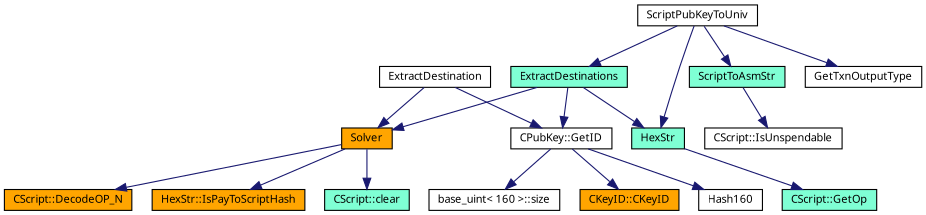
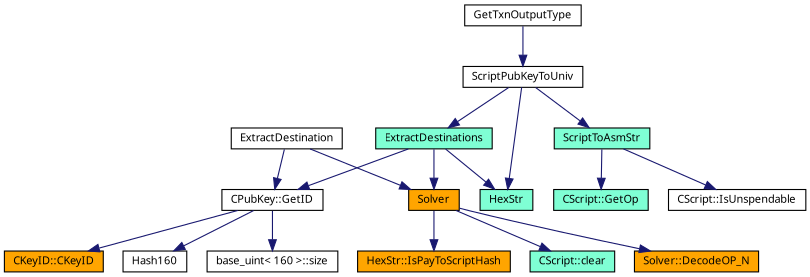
  digraph {
    fontname="Noto Sans"
    rankdir=TB
    node [color=black fillcolor=white fontname="Noto Sans" fontsize=10 shape=record style=filled]
    edge [color=midnightblue fontname="Noto Sans" fontsize=10 labelfontname=Helvetica labelfontsize=10 style=solid]
    n1 [fontcolor=black height=0.2 label=ScriptPubKeyToUniv width=0.4]
    n2 [fillcolor=aquamarine height=0.2 label=ScriptToAsmStr width=0.4]
    n3 [fillcolor=aquamarine height=0.2 label=HexStr width=0.4]
    n4 [fillcolor=aquamarine height=0.2 label=ExtractDestinations width=0.4]
    n5 [height=0.2 label=GetTxnOutputType width=0.4]
    n6 [fillcolor=aquamarine height=0.2 label="CScript::GetOp" width=0.4]
    n7 [height=0.2 label="CScript::IsUnspendable" width=0.4]
    n8 [fillcolor=orange height=0.2 label=Solver width=0.4]
    n9 [height=0.2 label="CPubKey::GetID" width=0.4]
    n10 [fillcolor=orange height=0.2 label="HexStr::IsPayToScriptHash" width=0.4]
    n11 [fillcolor=aquamarine height=0.2 label="CScript::clear" width=0.4]
-   n12 [fillcolor=orange height=0.2 label="CScript::DecodeOP_N" width=0.4]
+   n12 [fillcolor=orange height=0.2 label="Solver::DecodeOP_N" width=0.4]
    n13 [fillcolor=orange height=0.2 label="CKeyID::CKeyID" width=0.4]
    n14 [height=0.2 label=Hash160 width=0.4]
    n15 [height=0.2 label="base_uint\< 160 \>::size" width=0.4]
    n16 [height=0.2 label=ExtractDestination width=0.4]
    n1 -> n2
    n1 -> n3
    n1 -> n4
-   n1 -> n5
-   n3 -> n6
+   n5 -> n1
+   n2 -> n6
    n2 -> n7
    n4 -> n3
    n4 -> n8
    n4 -> n9
    n8 -> n10
    n8 -> n11
    n8 -> n12
    n9 -> n13
    n9 -> n14
    n9 -> n15
    n16 -> n8
    n16 -> n9
  }
